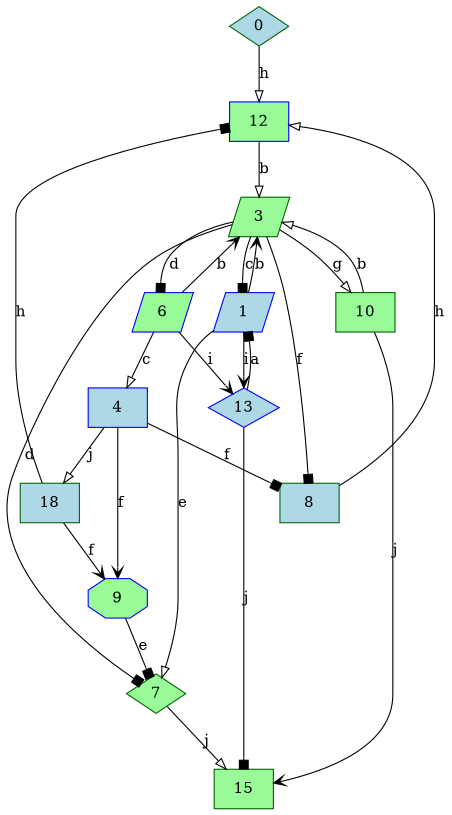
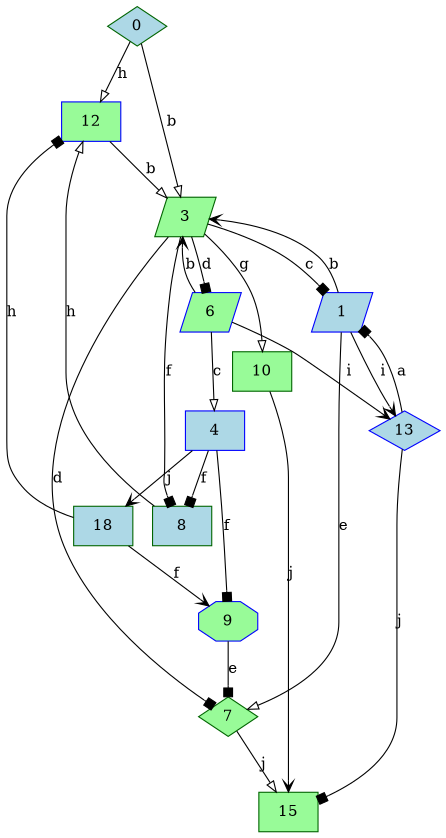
  strict digraph {
    node [color=darkgreen fillcolor=palegreen shape=box style=filled]
    edge [arrowhead=box]
    0 [fillcolor=lightblue shape=diamond]
    12 [color=blue]
    3 [shape=parallelogram]
    1 [color=blue fillcolor=lightblue shape=parallelogram]
    7 [shape=diamond]
    13 [color=blue fillcolor=lightblue shape=diamond]
    6 [color=blue shape=parallelogram]
    8 [fillcolor=lightblue]
    10
    15
    4 [color=blue fillcolor=lightblue]
    9 [color=blue shape=octagon]
    n13 [fillcolor=lightblue label=18]
    0 -> 12 [arrowhead=onormal label=h]
    12 -> 3 [arrowhead=onormal label=b]
    3 -> 1 [label=c]
    3 -> 7 [label=d]
    3 -> 6 [label=d]
    3 -> 8 [label=f]
    3 -> 10 [arrowhead=onormal label=g]
    1 -> 3 [arrowhead=vee label=b]
    1 -> 7 [arrowhead=onormal label=e]
    1 -> 13 [arrowhead=vee label=i]
    7 -> 15 [arrowhead=onormal label=j]
    13 -> 1 [label=a]
    13 -> 15 [label=j]
    6 -> 3 [arrowhead=vee label=b]
    6 -> 13 [arrowhead=vee label=i]
    6 -> 4 [arrowhead=onormal label=c]
    8 -> 12 [arrowhead=onormal label=h]
-   10 -> 3 [arrowhead=onormal label=b]
+   0 -> 3 [arrowhead=onormal label=b]
    10 -> 15 [arrowhead=vee label=j]
    4 -> 8 [label=f]
-   4 -> 9 [arrowhead=vee label=f]
-   4 -> n13 [arrowhead=onormal label=j]
+   4 -> 9 [label=f]
+   4 -> n13 [arrowhead=vee label=j]
    9 -> 7 [label=e]
    n13 -> 12 [label=h]
    n13 -> 9 [arrowhead=vee label=f]
  }
